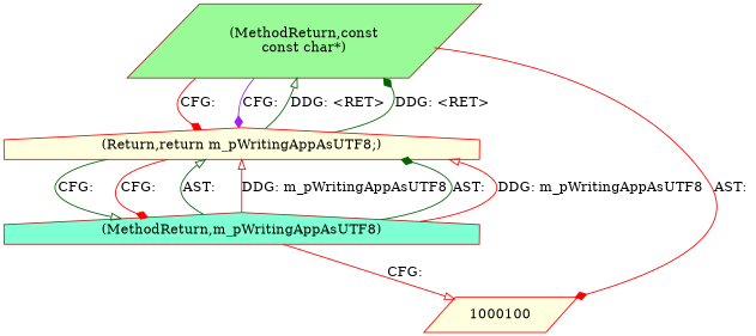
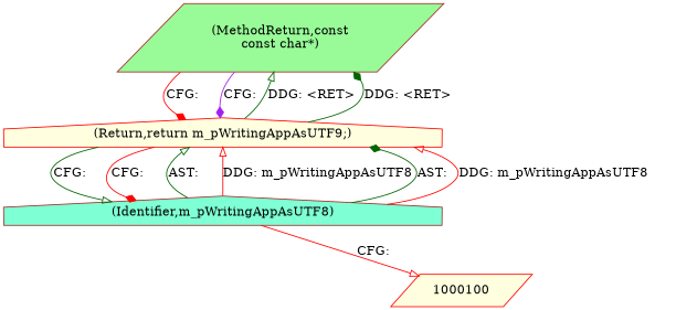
  digraph {
    node [color=brown fillcolor=lightyellow shape=parallelogram style=filled]
    edge [arrowhead=diamond color=red]
    n1 [fillcolor=palegreen label="(MethodReturn,const\nconst char*)"]
-   n2 [color=red label="(Return,return m_pWritingAppAsUTF8;)" shape=house]
+   n2 [color=red label="(Return,return m_pWritingAppAsUTF9;)" shape=house]
    1000100 [color=red]
-   n4 [fillcolor=aquamarine label="(MethodReturn,m_pWritingAppAsUTF8)" shape=house]
+   n4 [fillcolor=aquamarine label="(Identifier,m_pWritingAppAsUTF8)" shape=house]
    n1 -> n2 [label="CFG: "]
    n1 -> n2 [color=purple label="CFG: "]
-   n1 -> 1000100 [label="AST: "]
    n2 -> n1 [arrowhead=onormal color=darkgreen label="DDG: <RET>"]
    n2 -> n1 [color=darkgreen label="DDG: <RET>"]
    n2 -> n4 [arrowhead=onormal color=darkgreen label="CFG: "]
    n2 -> n4 [label="CFG: "]
    n4 -> n2 [arrowhead=onormal color=darkgreen label="AST: "]
    n4 -> n2 [arrowhead=onormal label="DDG: m_pWritingAppAsUTF8"]
    n4 -> n2 [color=darkgreen label="AST: "]
    n4 -> n2 [arrowhead=onormal label="DDG: m_pWritingAppAsUTF8"]
    n4 -> 1000100 [arrowhead=onormal label="CFG: "]
  }
